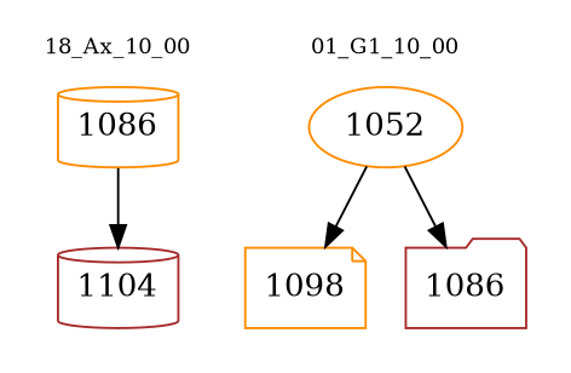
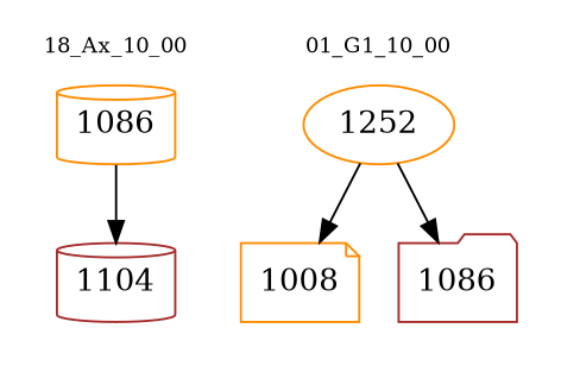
  digraph {
    node [color=darkorange shape=cylinder]
    edge [color=black]
    n1 [label=1086]
    n2 [color=brown label=1104]
-   n3 [label=1052 shape=ellipse]
-   n4 [label=1098 shape=note]
+   n3 [label=1252 shape=ellipse]
+   n4 [label=1008 shape=note]
    n5 [color=brown label=1086 shape=folder]
    subgraph cluster_1 {
      color=white
      fontsize=10
      label="18_Ax_10_00"
      n1
      n2
    }
    subgraph cluster_2 {
      color=white
      fontsize=10
      label="01_G1_10_00"
      n3
      n4
      n5
    }
    n1 -> n2
    n3 -> n4
    n3 -> n5
  }
